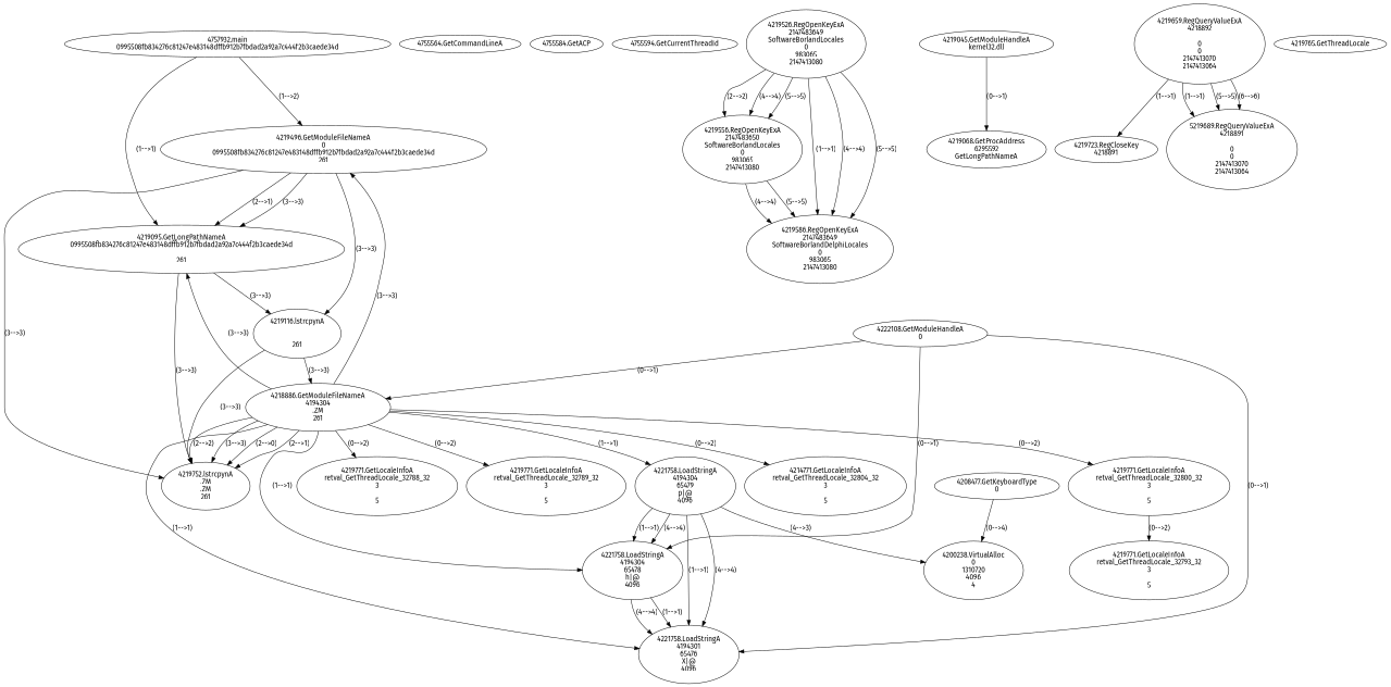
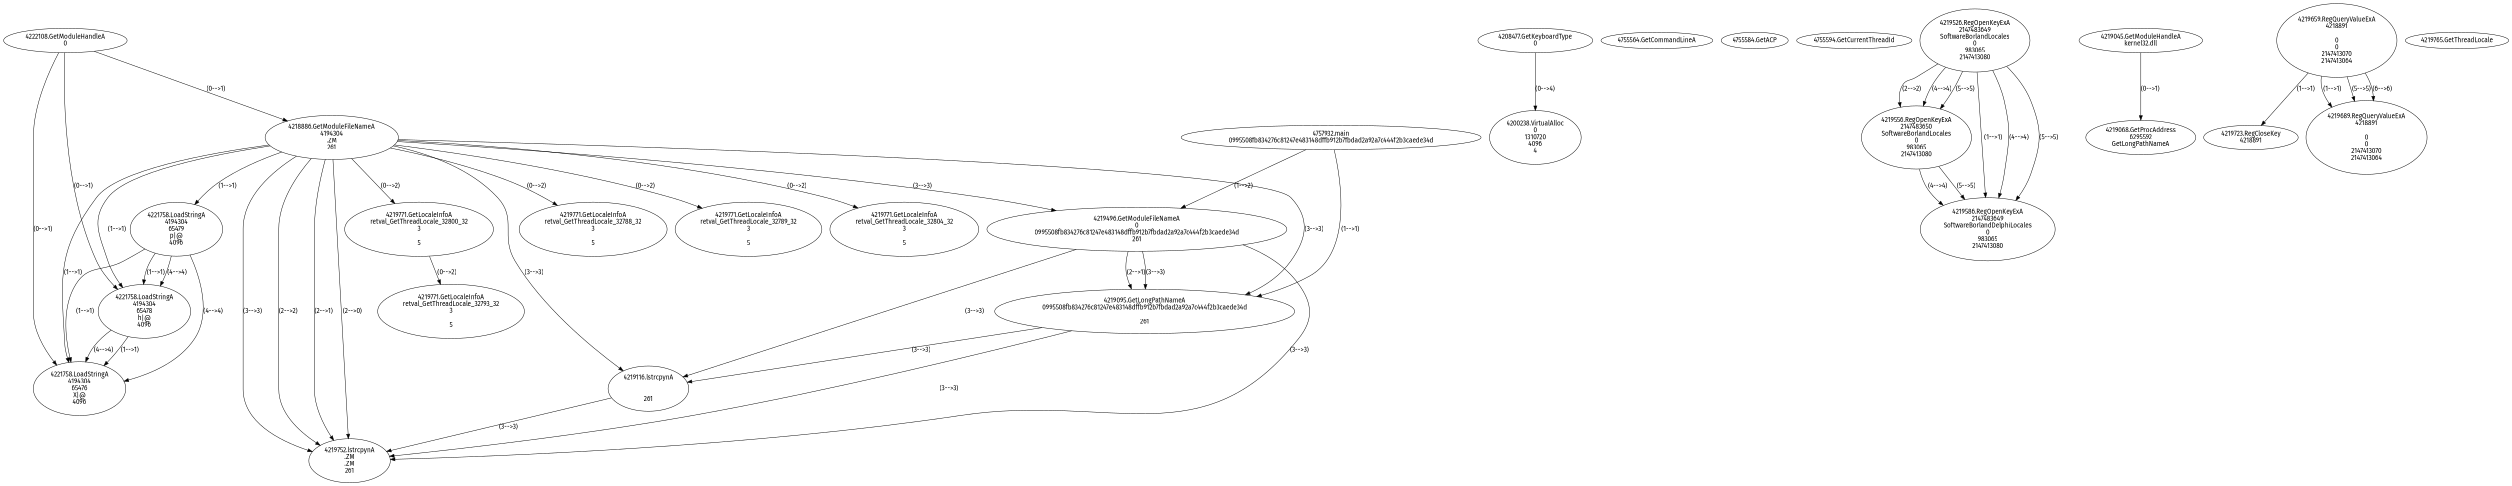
  digraph {
    fontname="Fira Sans"
    node [fontname="Fira Sans"]
    edge [fontname="Fira Sans"]
    n1 [label="4757932.main\n0995508fb834276c81247e483148dffb912b7fbdad2a92a7c444f2b3caede34d"]
    n2 [label="4219496.GetModuleFileNameA\n0\n0995508fb834276c81247e483148dffb912b7fbdad2a92a7c444f2b3caede34d\n261"]
    n3 [label="4219095.GetLongPathNameA\n0995508fb834276c81247e483148dffb912b7fbdad2a92a7c444f2b3caede34d\n\n261"]
    n4 [label="4219116.lstrcpynA\n\n\n261"]
    n5 [label="4219752.lstrcpynA\n.ZM\n.ZM\n261"]
    n6 [label="4222108.GetModuleHandleA\n0"]
    n7 [label="4218886.GetModuleFileNameA\n4194304\n.ZM\n261"]
    n8 [label="4221758.LoadStringA\n4194304\n65478\nh|@\n4096"]
-   n9 [label="4221758.LoadStringA\n4194301\n65476\nX|@\n4096"]
+   n9 [label="4221758.LoadStringA\n4194304\n65476\nX|@\n4096"]
    n10 [label="4221758.LoadStringA\n4194304\n65479\np|@\n4096"]
    n11 [label="4219771.GetLocaleInfoA\nretval_GetThreadLocale_32800_32\n3\n\n5"]
    n12 [label="4219771.GetLocaleInfoA\nretval_GetThreadLocale_32788_32\n3\n\n5"]
    n13 [label="4219771.GetLocaleInfoA\nretval_GetThreadLocale_32789_32\n3\n\n5"]
-   n14 [label="4214771.GetLocaleInfoA\nretval_GetThreadLocale_32804_32\n3\n\n5"]
+   n14 [label="4219771.GetLocaleInfoA\nretval_GetThreadLocale_32804_32\n3\n\n5"]
    n15 [label="4200238.VirtualAlloc\n0\n1310720\n4096\n4"]
    n16 [label="4208477.GetKeyboardType\n0"]
    n17 [label="4755564.GetCommandLineA\n"]
    n18 [label="4755584.GetACP\n"]
    n19 [label="4755594.GetCurrentThreadId\n"]
    n20 [label="4219771.GetLocaleInfoA\nretval_GetThreadLocale_32793_32\n3\n\n5"]
    n21 [label="4219526.RegOpenKeyExA\n2147483649\nSoftware\Borland\Locales\n0\n983065\n2147413080"]
    n22 [label="4219556.RegOpenKeyExA\n2147483650\nSoftware\Borland\Locales\n0\n983065\n2147413080"]
    n23 [label="4219586.RegOpenKeyExA\n2147483649\nSoftware\Borland\Delphi\Locales\n0\n983065\n2147413080"]
    n24 [label="4219045.GetModuleHandleA\nkernel32.dll"]
    n25 [label="4219068.GetProcAddress\n6295592\nGetLongPathNameA"]
-   n26 [label="4219659.RegQueryValueExA\n4218892\n\n0\n0\n2147413070\n2147413064"]
+   n26 [label="4219659.RegQueryValueExA\n4218891\n\n0\n0\n2147413070\n2147413064"]
    n27 [label="4219723.RegCloseKey\n4218891"]
-   n28 [label="5219689.RegQueryValueExA\n4218891\n\n0\n0\n2147413070\n2147413064"]
+   n28 [label="4219689.RegQueryValueExA\n4218891\n\n0\n0\n2147413070\n2147413064"]
    n29 [label="4219765.GetThreadLocale\n"]
    n1 -> n2 [label="(1-->2)"]
    n1 -> n3 [label="(1-->1)"]
    n2 -> n3 [label="(2-->1)"]
    n2 -> n3 [label="(3-->3)"]
    n2 -> n4 [label="(3-->3)"]
    n2 -> n5 [label="(3-->3)"]
    n3 -> n4 [label="(3-->3)"]
    n3 -> n5 [label="(3-->3)"]
    n4 -> n5 [label="(3-->3)"]
    n6 -> n7 [label="(0-->1)"]
    n6 -> n8 [label="(0-->1)"]
    n6 -> n9 [label="(0-->1)"]
    n7 -> n2 [label="(3-->3)"]
    n7 -> n3 [label="(3-->3)"]
-   n4 -> n7 [label="(3-->3)"]
+   n7 -> n4 [label="(3-->3)"]
    n7 -> n5 [label="(2-->1)"]
    n7 -> n5 [label="(2-->2)"]
    n7 -> n5 [label="(3-->3)"]
    n7 -> n5 [label="(2-->0)"]
    n7 -> n8 [label="(1-->1)"]
    n7 -> n9 [label="(1-->1)"]
    n7 -> n10 [label="(1-->1)"]
    n7 -> n11 [label="(0-->2)"]
    n7 -> n12 [label="(0-->2)"]
    n7 -> n13 [label="(0-->2)"]
    n7 -> n14 [label="(0-->2)"]
    n8 -> n9 [label="(1-->1)"]
    n8 -> n9 [label="(4-->4)"]
    n10 -> n8 [label="(1-->1)"]
    n10 -> n8 [label="(4-->4)"]
    n10 -> n9 [label="(1-->1)"]
    n10 -> n9 [label="(4-->4)"]
-   n10 -> n15 [label="(4-->3)"]
    n11 -> n20 [label="(0-->2)"]
    n16 -> n15 [label="(0-->4)"]
    n21 -> n22 [label="(2-->2)"]
    n21 -> n22 [label="(4-->4)"]
    n21 -> n22 [label="(5-->5)"]
    n21 -> n23 [label="(1-->1)"]
    n21 -> n23 [label="(4-->4)"]
    n21 -> n23 [label="(5-->5)"]
    n22 -> n23 [label="(4-->4)"]
    n22 -> n23 [label="(5-->5)"]
    n24 -> n25 [label="(0-->1)"]
    n26 -> n27 [label="(1-->1)"]
    n26 -> n28 [label="(1-->1)"]
    n26 -> n28 [label="(5-->5)"]
    n26 -> n28 [label="(6-->6)"]
  }
